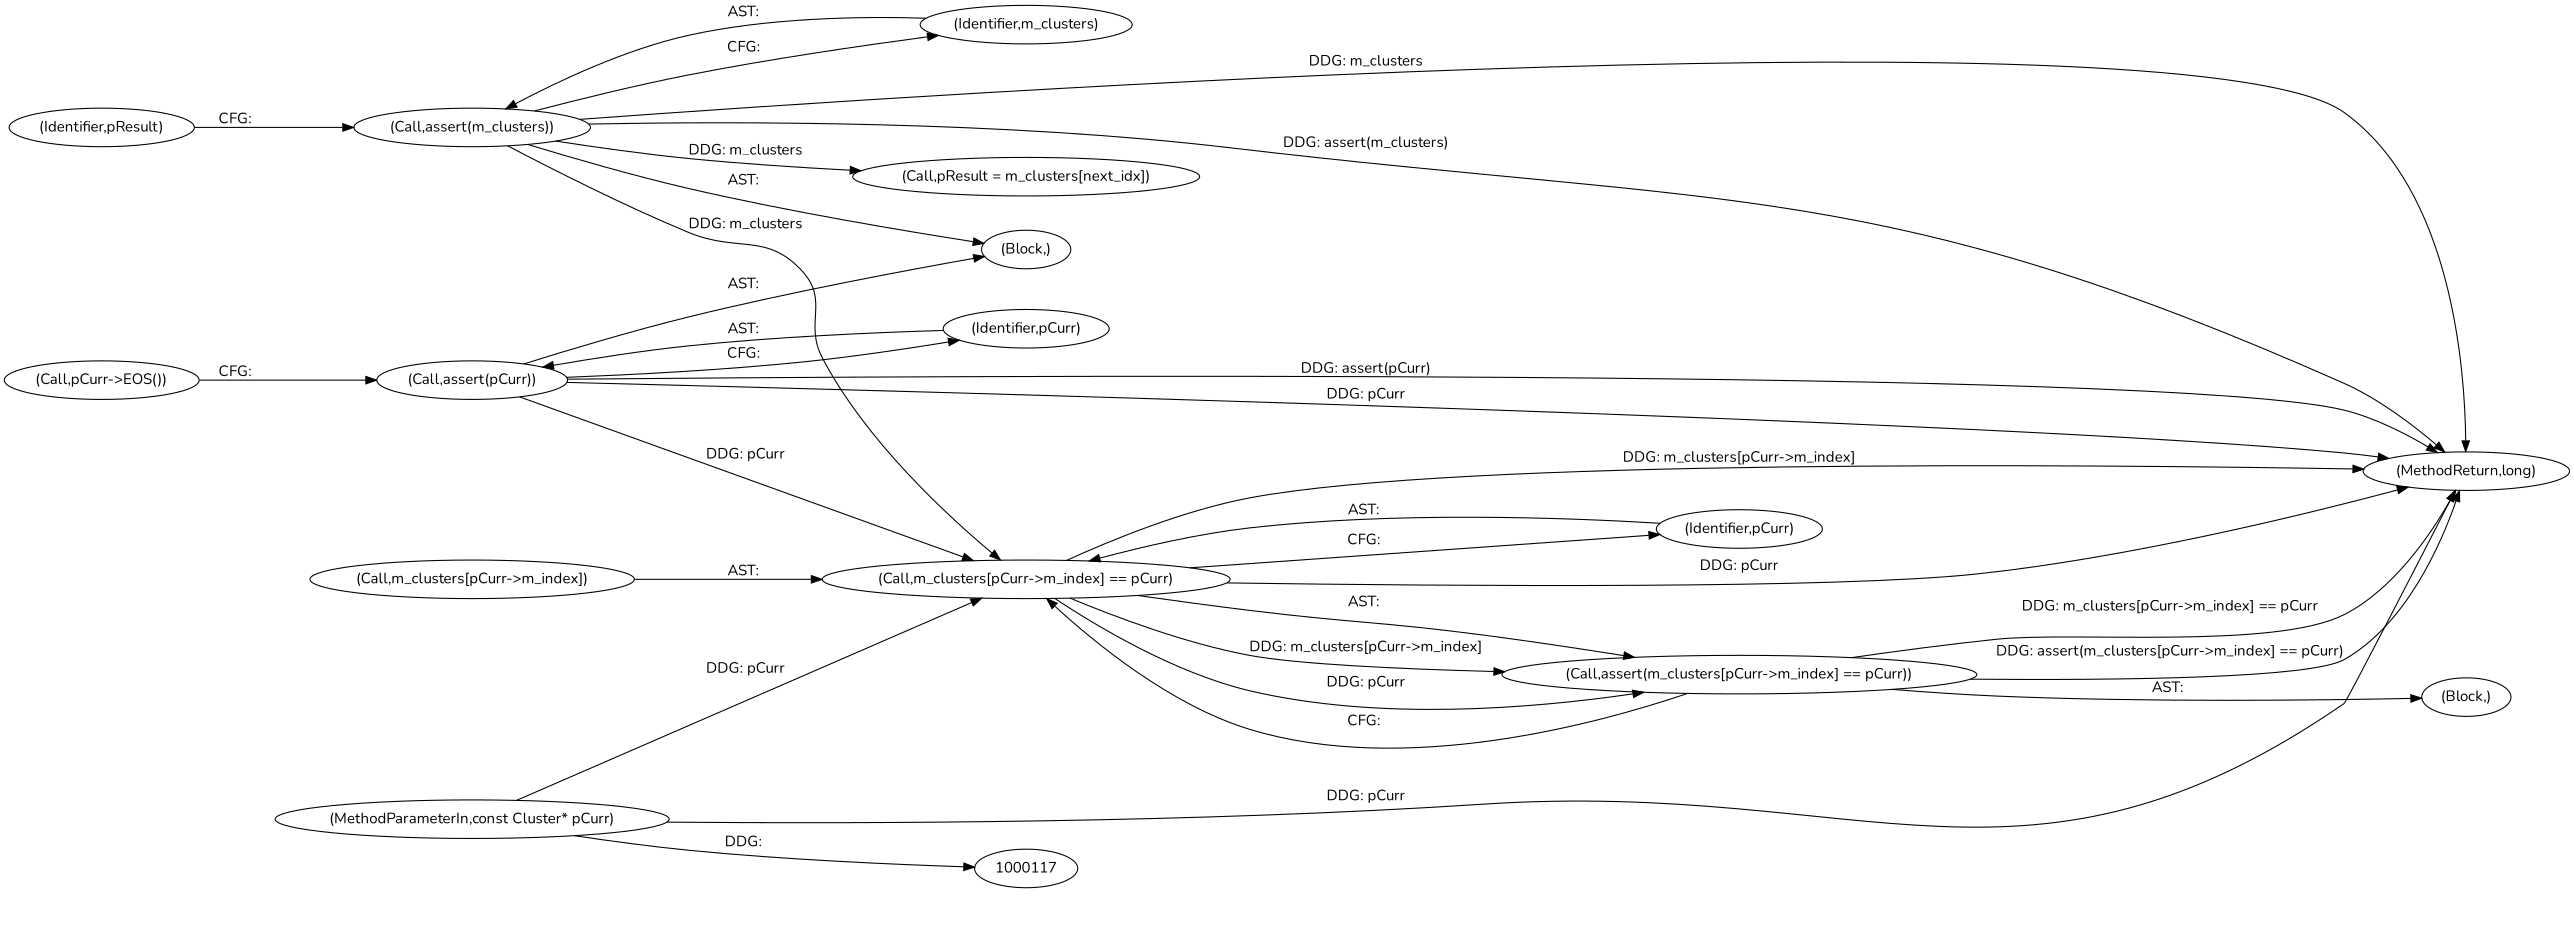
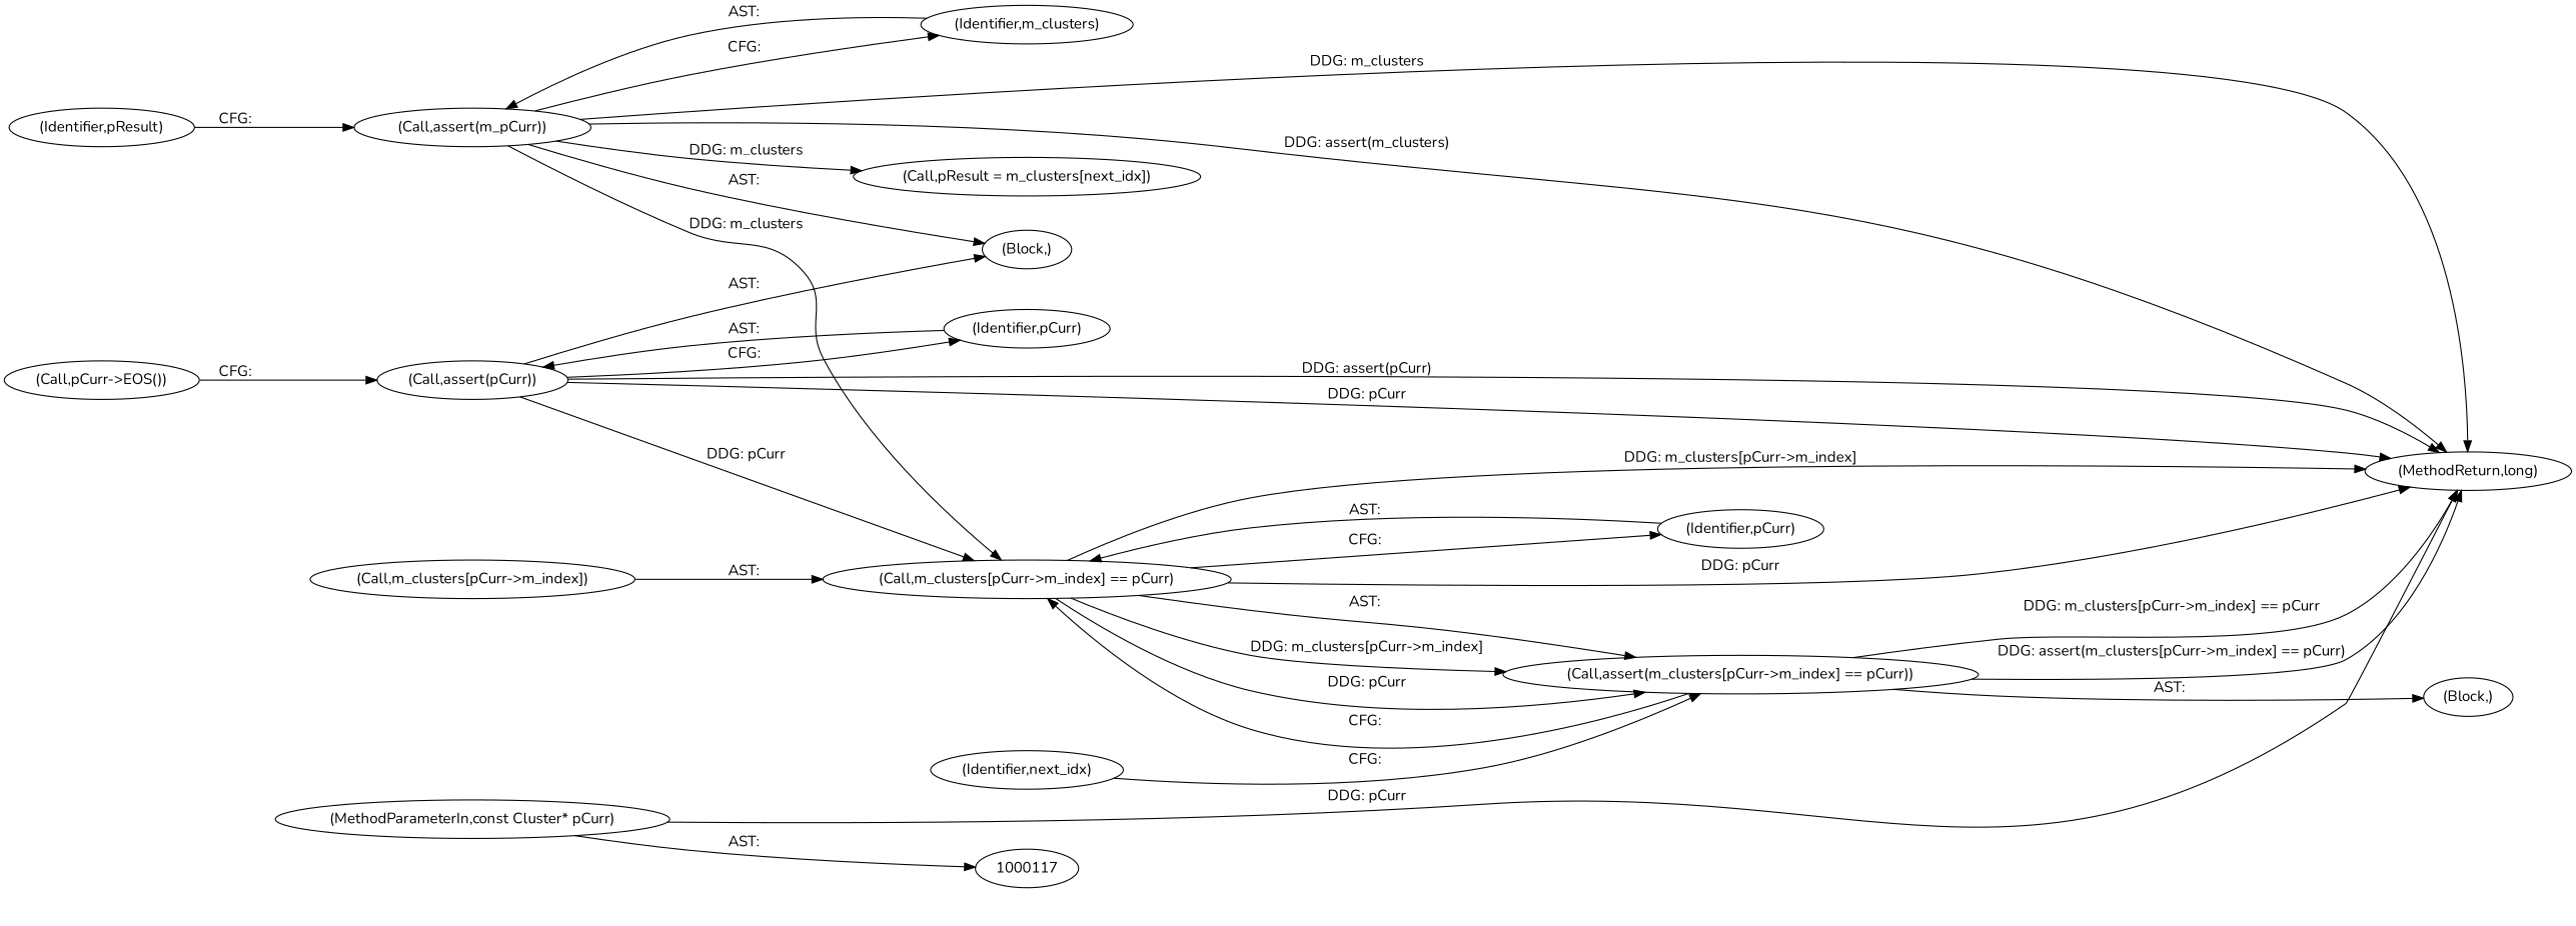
  digraph {
    fontname=Nunito
    rankdir=LR
    node [fontname=Nunito]
    edge [fontname=Nunito]
    n1 [label="(Call,m_clusters[pCurr->m_index] == pCurr)"]
    n2 [label="(Call,assert(m_clusters[pCurr->m_index] == pCurr))"]
    n3 [label="(Identifier,pCurr)"]
    n4 [label="(MethodReturn,long)"]
    n5 [label="(Block,)"]
-   n6 [label="(Call,assert(m_clusters))"]
+   n6 [label="(Call,assert(m_pCurr))"]
    n7 [label="(Call,pResult = m_clusters[next_idx])"]
    n8 [label="(Block,)"]
    n9 [label="(Identifier,m_clusters)"]
    n10 [label="(Call,assert(pCurr))"]
    n11 [label="(Identifier,pCurr)"]
    n12 [label="(MethodParameterIn,const Cluster* pCurr)"]
    1000117
    n14 [label="(Identifier,pResult)"]
+   n15 [label="(Identifier,next_idx)"]
    n16 [label="(Call,pCurr->EOS())"]
    n17 [label="(Call,m_clusters[pCurr->m_index])"]
    n1 -> n2 [label="AST: "]
    n1 -> n2 [label="DDG: m_clusters[pCurr->m_index]"]
    n1 -> n2 [label="DDG: pCurr"]
    n1 -> n3 [label="CFG: "]
    n1 -> n4 [label="DDG: m_clusters[pCurr->m_index]"]
    n1 -> n4 [label="DDG: pCurr"]
    n2 -> n1 [label="CFG: "]
    n2 -> n4 [label="DDG: m_clusters[pCurr->m_index] == pCurr"]
    n2 -> n4 [label="DDG: assert(m_clusters[pCurr->m_index] == pCurr)"]
    n2 -> n5 [label="AST: "]
    n3 -> n1 [label="AST: "]
    n6 -> n1 [label="DDG: m_clusters"]
    n6 -> n4 [label="DDG: m_clusters"]
    n6 -> n4 [label="DDG: assert(m_clusters)"]
    n6 -> n7 [label="DDG: m_clusters"]
    n6 -> n8 [label="AST: "]
    n6 -> n9 [label="CFG: "]
    n9 -> n6 [label="AST: "]
    n10 -> n1 [label="DDG: pCurr"]
    n10 -> n4 [label="DDG: assert(pCurr)"]
    n10 -> n4 [label="DDG: pCurr"]
    n10 -> n8 [label="AST: "]
    n10 -> n11 [label="CFG: "]
    n11 -> n10 [label="AST: "]
-   n12 -> n1 [label="DDG: pCurr"]
    n12 -> n4 [label="DDG: pCurr"]
-   n12 -> 1000117 [label="DDG: "]
+   n12 -> 1000117 [label="AST: "]
    n14 -> n6 [label="CFG: "]
+   n15 -> n2 [label="CFG: "]
    n16 -> n10 [label="CFG: "]
    n17 -> n1 [label="AST: "]
  }
